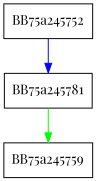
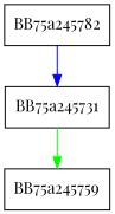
  digraph {
    fontname="Playfair Display"
    splines=ortho
    node [fontname="Playfair Display" shape=box]
    edge [fontname="Playfair Display"]
-   BB75a245752
-   BB75a245731 [label=BB75a245781]
+   BB75a245752 [label=BB75a245782]
+   BB75a245731
    BB75a245759
    BB75a245752 -> BB75a245731 [color=blue]
    BB75a245731 -> BB75a245759 [color=green]
  }
